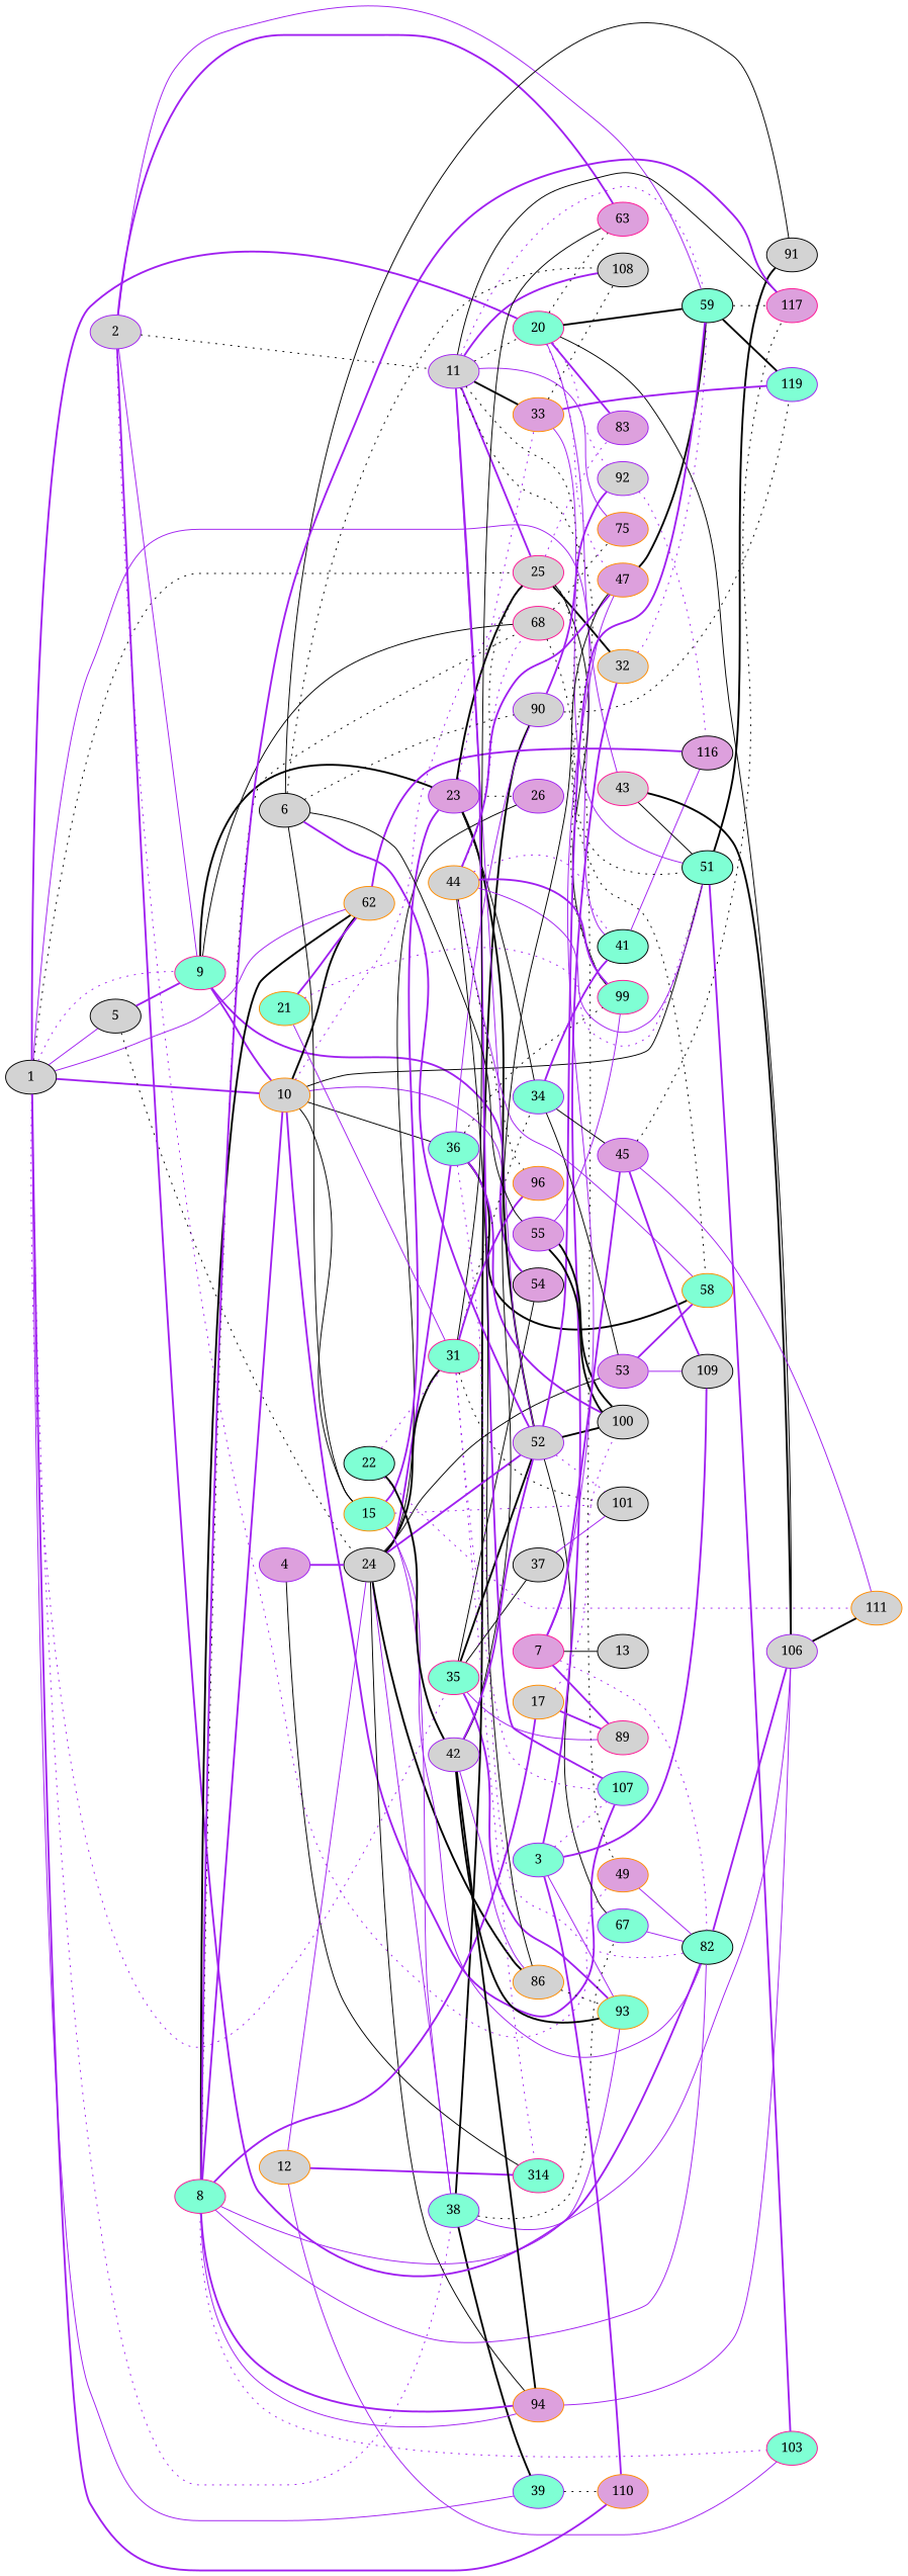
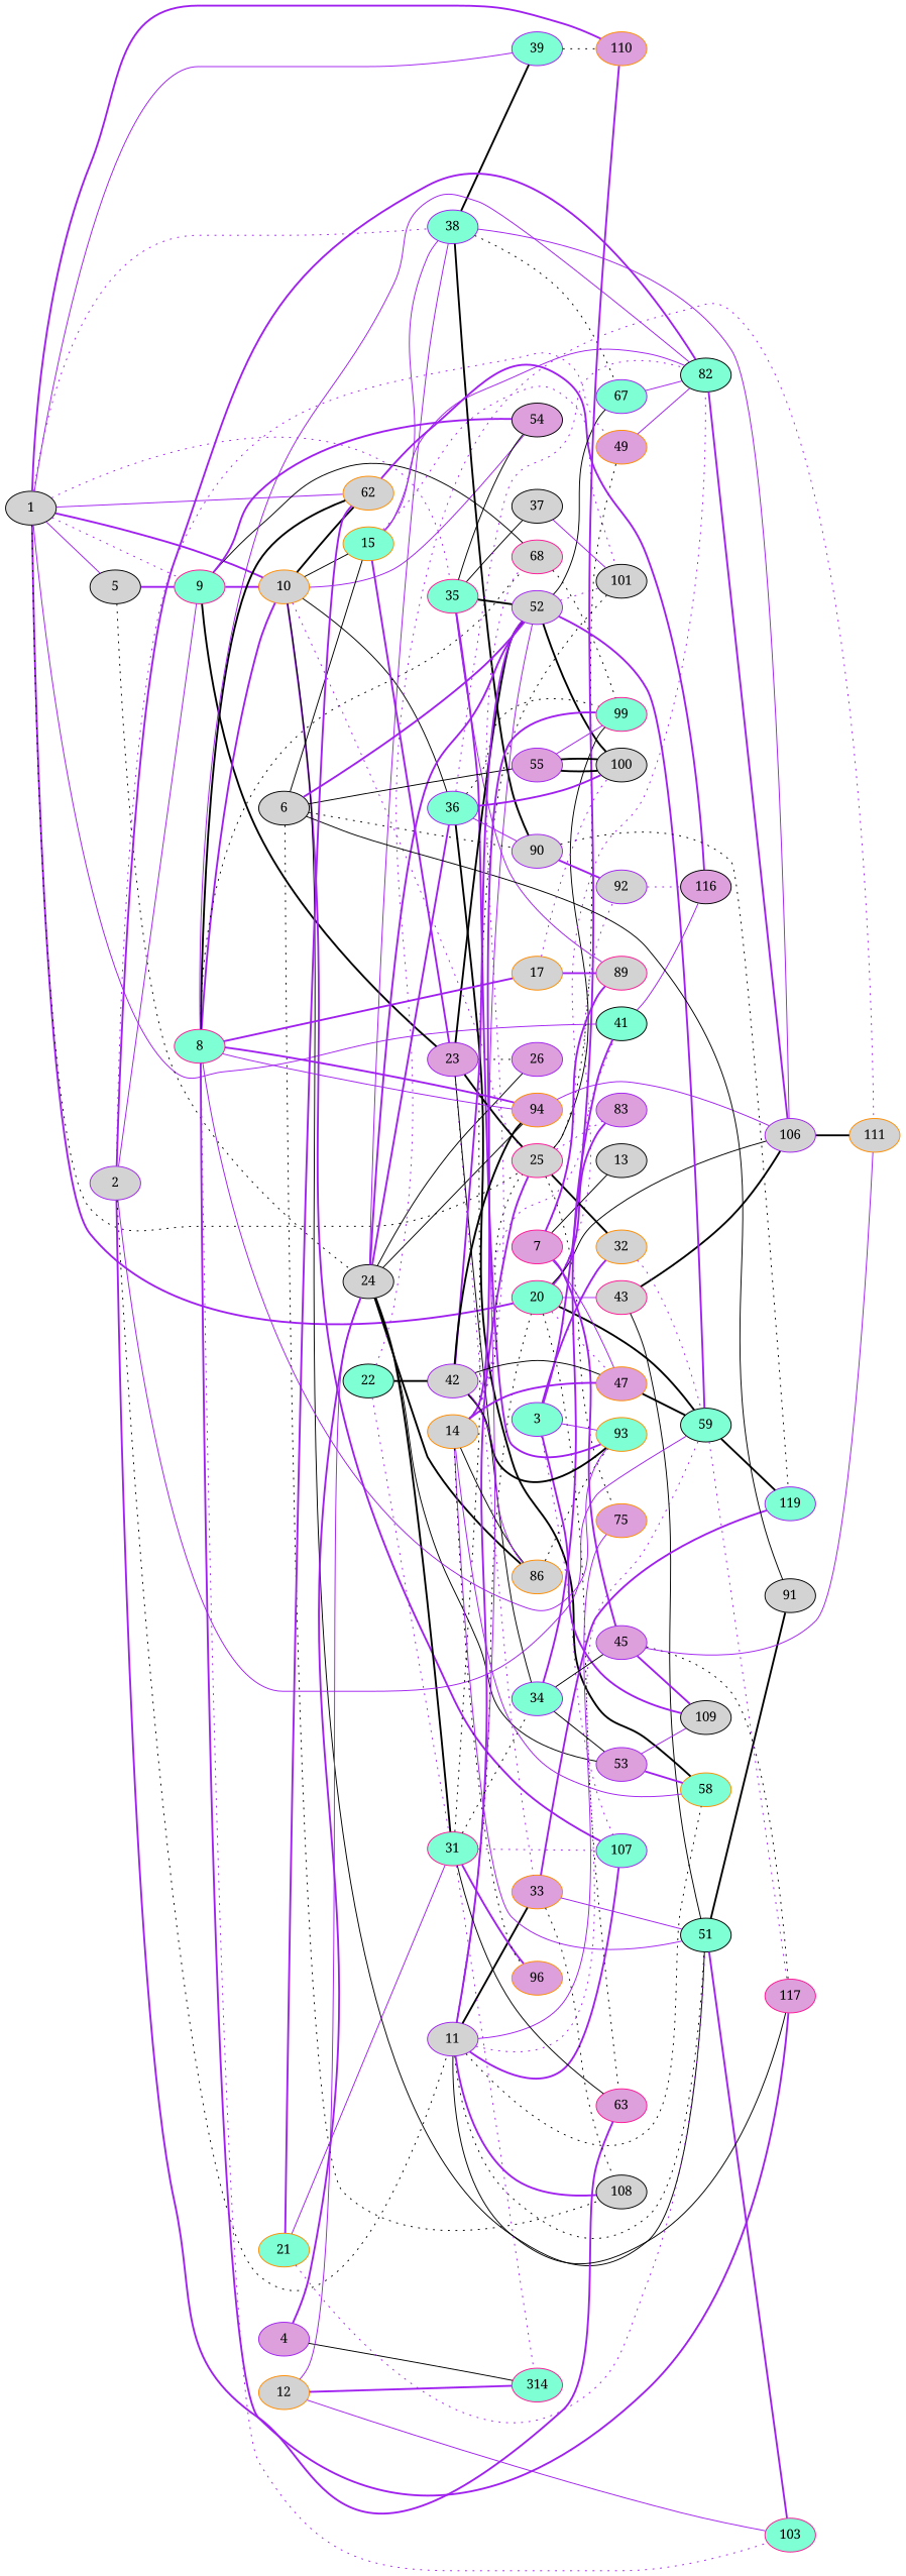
  graph {
    fontname="Noto Serif"
    rankdir=LR
    node [color=purple fillcolor=lightgrey fontname="Noto Serif" style=filled]
    edge [color=purple fontname="Noto Serif" style=bold]
    1 [color=black super="+18+19"]
    5 [color=black super="+30"]
    9 [color=deeppink fillcolor=aquamarine super="+44+16"]
    10 [color=darkorange super="+28"]
    20 [color=deeppink fillcolor=aquamarine super="+70+74"]
    25 [color=deeppink super="+118+73+65"]
    35 [color=deeppink fillcolor=aquamarine]
    38 [fillcolor=aquamarine super="+61"]
    39 [fillcolor=aquamarine]
    41 [color=black fillcolor=aquamarine]
    62 [color=darkorange super="+81"]
    110 [color=darkorange fillcolor=plum]
    24 [color=black super="+27"]
    68 [color=deeppink]
    23 [fillcolor=plum super="+48"]
    54 [color=black fillcolor=plum]
    107 [fillcolor=aquamarine]
    15 [color=darkorange fillcolor=aquamarine super="+112"]
    36 [fillcolor=aquamarine super="+57+78"]
    51 [color=black fillcolor=aquamarine super="+56+97"]
    59 [color=black fillcolor=aquamarine super="+64"]
    63 [color=deeppink fillcolor=plum]
    47 [color=darkorange fillcolor=plum]
    43 [color=deeppink]
    83 [fillcolor=plum]
    92
    106 [super="+115"]
    49 [color=darkorange fillcolor=plum]
    32 [color=darkorange]
    99 [color=deeppink fillcolor=aquamarine]
    93 [color=darkorange fillcolor=aquamarine super="+102"]
    52 [super="+71"]
    89 [color=deeppink]
    37 [color=black]
    90 [super="+123"]
    67 [fillcolor=aquamarine]
    116 [color=black fillcolor=plum]
    2 [super="+29"]
    11 [super="+46+60+79+66"]
    82 [color=black fillcolor=aquamarine super="+104"]
    108 [color=black]
    117 [color=deeppink fillcolor=plum]
    33 [color=darkorange fillcolor=plum super="+88"]
    58 [color=darkorange fillcolor=aquamarine]
    75 [color=darkorange fillcolor=plum]
    119 [fillcolor=aquamarine]
    3 [fillcolor=aquamarine super="+122"]
    109 [color=black]
    94 [color=darkorange fillcolor=plum]
    86 [color=darkorange]
    31 [color=deeppink fillcolor=aquamarine super="+77"]
    26 [fillcolor=plum]
    53 [fillcolor=plum]
    4 [fillcolor=plum]
    n55 [color=deeppink fillcolor=aquamarine label=314]
    101 [color=black]
    6 [color=black]
    55 [fillcolor=plum]
    91 [color=black]
    100 [color=black]
    7 [color=deeppink fillcolor=plum super="+69"]
    13 [color=black]
    45 [fillcolor=plum]
    111 [color=darkorange]
    8 [color=deeppink fillcolor=aquamarine]
    17 [color=darkorange]
    103 [color=deeppink fillcolor=aquamarine]
    34 [fillcolor=aquamarine super="+80"]
    12 [color=darkorange]
-   14 [color=darkorange super="+120+105" label=44]
+   14 [color=darkorange super="+120+105"]
    96 [color=darkorange fillcolor=plum]
    21 [color=darkorange fillcolor=aquamarine]
    22 [color=black fillcolor=aquamarine]
    42 [super="+76+72"]
    1 -- 5 [style=solid]
    1 -- 9 [style=dotted]
    1 -- 10 [weight=2]
    1 -- 20
    1 -- 25 [color=black style=dotted]
    1 -- 35 [style=dotted]
    1 -- 38 [style=dotted]
    1 -- 39 [style=solid]
    1 -- 41 [style=solid]
    1 -- 62 [style=solid]
    1 -- 110
    5 -- 9
    5 -- 24 [color=black style=dotted]
    9 -- 10
    9 -- 68 [color=black style=solid]
    9 -- 23 [color=black]
    9 -- 54
    10 -- 25 [style=dotted]
    10 -- 62 [color=black weight=2]
    10 -- 54 [style=solid]
    10 -- 107
    10 -- 15 [color=black style=solid]
    10 -- 36 [color=black style=solid]
    10 -- 51 [color=black style=solid]
    20 -- 59 [color=black]
    20 -- 63 [color=black style=dotted]
    20 -- 47 [style=dotted]
    20 -- 43 [style=solid]
    20 -- 83
    20 -- 92 [style=dotted]
    20 -- 106 [color=black style=solid weight=2]
    25 -- 83 [style=dotted]
    25 -- 49 [color=black style=dotted]
    25 -- 32 [color=black]
    25 -- 99 [color=black style=solid]
    35 -- 54 [color=black style=solid]
    35 -- 93
    35 -- 52 [color=black]
    35 -- 89 [style=solid]
    35 -- 37 [color=black style=solid]
    38 -- 39 [color=black]
    38 -- 106 [style=solid]
    38 -- 90 [color=black]
    38 -- 67 [color=black style=dotted]
    39 -- 110 [color=black style=dotted]
    41 -- 116 [style=solid]
    62 -- 116
    24 -- 38 [style=solid]
    24 -- 36
    24 -- 52
    24 -- 94 [color=black style=solid]
    24 -- 86 [color=black]
    24 -- 31 [color=black]
    24 -- 26 [color=black style=solid]
    24 -- 53 [color=black style=solid]
    68 -- 99 [color=black style=dotted]
-   68 -- 75 [color=black style=dotted]
+   25 -- 75 [color=black style=dotted]
    23 -- 25 [color=black]
    23 -- 52 [color=black]
    23 -- 33 [style=dotted]
    23 -- 26 [color=black style=dotted]
    23 -- 34 [color=black style=solid]
    15 -- 38 [style=solid]
    15 -- 23
    15 -- 82 [style=solid]
    15 -- 101 [style=dotted]
    36 -- 99 [color=black style=dotted]
    36 -- 90 [style=solid]
    36 -- 82 [style=dotted]
    36 -- 58 [color=black]
    36 -- 100
    51 -- 91 [color=black weight=2]
    51 -- 103
-   59 -- 117 [color=black style=dotted]
+   59 -- 117 [style=dotted]
    59 -- 119 [color=black]
    47 -- 59 [color=black]
    43 -- 51 [color=black style=solid]
    43 -- 106 [color=black]
    92 -- 116 [style=dotted]
    106 -- 111 [color=black]
    49 -- 82 [style=solid]
    32 -- 59 [style=dotted]
    52 -- 59
    52 -- 67 [color=black style=solid]
    52 -- 101 [style=dotted]
    52 -- 100 [color=black]
    37 -- 101 [style=solid]
    90 -- 92
    90 -- 119 [color=black style=dotted]
    67 -- 82 [style=solid]
    2 -- 9 [style=solid]
    2 -- 59 [style=solid]
    2 -- 63
    2 -- 49 [style=dotted]
    2 -- 11 [color=black style=dotted]
    2 -- 82
    11 -- 20 [color=black style=dotted weight=2]
    11 -- 25
    11 -- 107
    11 -- 51 [color=black style=dotted]
    11 -- 59 [style=dotted]
    11 -- 52 [style=solid]
    11 -- 108
    11 -- 117 [color=black style=solid]
    11 -- 33 [color=black]
    11 -- 58 [color=black style=dotted]
    11 -- 75 [style=solid weight=2]
    82 -- 106
    33 -- 51 [style=solid]
    33 -- 108 [color=black style=dotted]
    33 -- 119 [weight=2]
    3 -- 110
    3 -- 107 [style=dotted weight=2]
    3 -- 32
    3 -- 93 [style=solid]
    3 -- 109
    94 -- 106 [style=solid]
    86 -- 93 [color=black style=dotted]
    31 -- 107 [style=dotted]
    31 -- 63 [color=black style=solid]
    31 -- n55 [style=dotted]
    31 -- 101 [color=black style=dotted]
    31 -- 34 [color=black style=dotted]
    31 -- 96
    53 -- 58
    53 -- 109 [style=solid]
    4 -- 24 [weight=2]
    4 -- n55 [color=black style=solid]
    6 -- 15 [color=black style=solid]
    6 -- 52
    6 -- 90 [color=black style=dotted]
    6 -- 108 [color=black style=dotted]
    6 -- 55 [color=black style=solid]
    6 -- 91 [color=black style=solid]
    55 -- 99 [style=solid]
    55 -- 100 [color=black]
    55 -- 100 [color=black]
    7 -- 47 [style=solid]
    7 -- 89
    7 -- 82 [style=dotted]
    7 -- 13 [color=black style=solid weight=2]
    7 -- 45
    45 -- 117 [color=black style=dotted]
    45 -- 109
    45 -- 111 [style=solid]
    8 -- 10
    8 -- 62 [color=black]
    8 -- 68 [color=black style=dotted]
    8 -- 93 [style=solid]
    8 -- 82 [style=solid]
    8 -- 117
    8 -- 94 [style=solid]
    8 -- 94
    8 -- 17
    8 -- 103 [style=dotted]
    17 -- 89
    17 -- 100 [style=dotted]
    34 -- 41
    34 -- 53 [color=black style=solid]
    34 -- 45 [color=black style=solid]
    12 -- 24 [style=solid]
    12 -- n55
    12 -- 103 [style=solid]
    14 -- 25 [color=black style=dotted weight=2]
    14 -- 41 [style=dotted]
    14 -- 68 [style=dotted]
    14 -- 51 [style=solid]
    14 -- 47
    14 -- 99
    14 -- 58 [style=solid]
    14 -- 86 [color=black style=solid]
    14 -- 96 [color=black style=dotted]
    21 -- 62
    21 -- 51 [style=dotted]
    21 -- 31 [style=solid]
    22 -- 31 [style=dotted]
    22 -- 111 [style=dotted]
    22 -- 42 [color=black]
    42 -- 47 [color=black style=solid]
    42 -- 93 [color=black]
    42 -- 52
    42 -- 94 [color=black]
    42 -- 86 [style=solid]
  }
